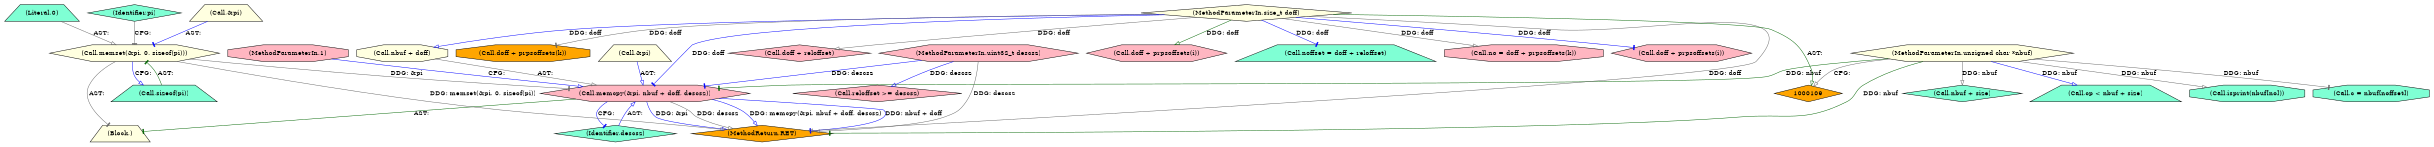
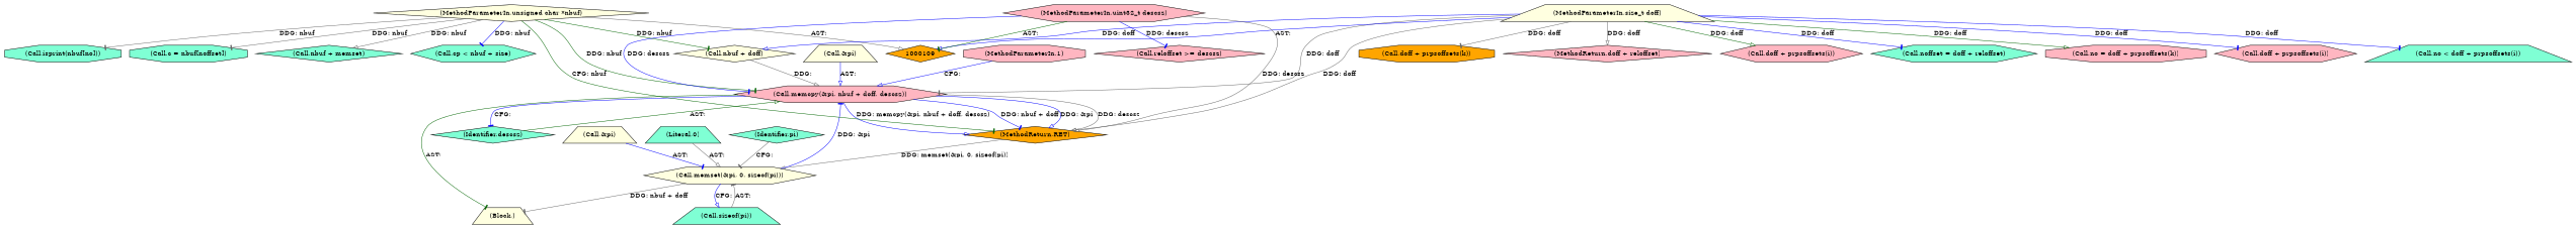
  digraph {
    node [fillcolor=aquamarine shape=trapezium style=filled]
    edge [arrowhead=onormal color=blue]
    n1 [fillcolor=lightpink label="(Call,memcpy(&pi, nbuf + doff, descsz))" shape=hexagon]
    n2 [fillcolor=lightyellow label="(Block,)"]
    n3 [label="(Identifier,descsz)" shape=diamond]
    n4 [fillcolor=orange label="(MethodReturn,RET)" shape=diamond]
    n5 [fillcolor=lightyellow label="(Call,memset(&pi, 0, sizeof(pi)))" shape=hexagon]
    n6 [label="(Call,sizeof(pi))"]
-   n7 [fillcolor=lightyellow label="(MethodParameterIn,unsigned char *nbuf)" shape=hexagon]
+   n7 [fillcolor=lightyellow label="(MethodParameterIn,unsigned char *nbuf)" shape=diamond]
    n8 [label="(Call,isprint(nbuf[no]))" shape=octagon]
    n9 [label="(Call,c = nbuf[noffset])" shape=octagon]
-   n10 [label="(Call,nbuf + size)" shape=diamond]
-   n11 [label="(Call,cp < nbuf + size)"]
-   n12 [fillcolor=lightyellow label="(Call,nbuf + doff)" shape=octagon]
+   n10 [label="(Call,nbuf + memset)" shape=diamond]
+   n11 [label="(Call,cp < nbuf + size)" shape=hexagon]
+   n12 [fillcolor=lightyellow label="(Call,nbuf + doff)" shape=diamond]
    1000109 [fillcolor=orange shape=diamond]
-   n14 [fillcolor=lightyellow label="(MethodParameterIn,size_t doff)" shape=diamond]
+   n14 [fillcolor=lightyellow label="(MethodParameterIn,size_t doff)"]
    n15 [fillcolor=orange label="(Call,doff + prpsoffsets(k))" shape=octagon]
-   n16 [fillcolor=lightpink label="(Call,doff + reloffset)" shape=diamond]
+   n16 [fillcolor=lightpink label="(MethodReturn,doff + reloffset)" shape=diamond]
    n17 [fillcolor=lightpink label="(Call,doff + prpsoffsets(i))" shape=hexagon]
-   n18 [label="(Call,noffset = doff + reloffset)"]
+   n18 [label="(Call,noffset = doff + reloffset)" shape=hexagon]
    n19 [fillcolor=lightpink label="(Call,no = doff + prpsoffsets(k))" shape=octagon]
    n20 [fillcolor=lightpink label="(Call,doff + prpsoffsets(i))" shape=hexagon]
+   n21 [label="(Call,no < doff + prpsoffsets(i))"]
    n22 [fillcolor=lightpink label="(MethodParameterIn,uint32_t descsz)" shape=hexagon]
    n23 [fillcolor=lightpink label="(Call,reloffset >= descsz)" shape=diamond]
    n24 [fillcolor=lightyellow label="(Call,&pi)"]
    n25 [fillcolor=lightyellow label="(Call,&pi)"]
    n26 [label="(Literal,0)"]
    n27 [label="(Identifier,pi)" shape=diamond]
    n28 [fillcolor=lightpink label="(MethodParameterIn,1)" shape=octagon]
    n1 -> n2 [arrowhead=tee color=darkgreen label="AST: "]
    n1 -> n3 [arrowhead=tee label="CFG: "]
    n1 -> n4 [label="DDG: memcpy(&pi, nbuf + doff, descsz)"]
    n1 -> n4 [arrowhead=tee label="DDG: nbuf + doff"]
    n1 -> n4 [label="DDG: &pi"]
    n1 -> n4 [color=gray40 label="DDG: descsz"]
-   n3 -> n1 [label="AST: "]
-   n5 -> n1 [arrowhead=tee color=gray40 label="DDG: &pi"]
-   n5 -> n2 [arrowhead=tee color=gray40 label="AST: "]
-   n5 -> n4 [color=gray40 label="DDG: memset(&pi, 0, sizeof(pi))"]
+   n3 -> n1 [color=darkgreen label="AST: "]
+   n5 -> n1 [arrowhead=tee label="DDG: &pi"]
+   n5 -> n2 [arrowhead=tee color=gray40 label="DDG: nbuf + doff"]
+   n4 -> n5 [color=gray40 label="DDG: memset(&pi, 0, sizeof(pi))"]
    n5 -> n6 [label="CFG: "]
-   n6 -> n5 [arrowhead=tee color=darkgreen label="AST: "]
+   n6 -> n5 [arrowhead=tee color=gray40 label="AST: "]
    n7 -> n1 [arrowhead=tee color=darkgreen label="DDG: nbuf"]
-   n7 -> n4 [arrowhead=tee color=darkgreen label="DDG: nbuf"]
-   n7 -> n8 [color=gray40 label="DDG: nbuf"]
+   n7 -> n4 [arrowhead=tee color=darkgreen label="CFG: nbuf"]
+   n7 -> n8 [arrowhead=tee color=gray40 label="DDG: nbuf"]
    n7 -> n9 [arrowhead=tee color=gray40 label="DDG: nbuf"]
    n7 -> n10 [color=gray40 label="DDG: nbuf"]
-   n7 -> n11 [label="DDG: nbuf"]
-   n7 -> 1000109 [color=gray40 label="CFG: "]
-   n12 -> n1 [color=gray40 label="AST: "]
-   n14 -> n1 [arrowhead=tee label="DDG: doff"]
+   n7 -> n11 [arrowhead=tee label="DDG: nbuf"]
+   n7 -> n12 [arrowhead=tee color=darkgreen label="DDG: nbuf"]
+   n7 -> 1000109 [color=gray40 label="AST: "]
+   n12 -> n1 [color=gray40 label="DDG: "]
+   n14 -> n1 [arrowhead=tee color=gray40 label="DDG: doff"]
    n14 -> n4 [color=gray40 label="DDG: doff"]
    n14 -> n12 [label="DDG: doff"]
-   n14 -> 1000109 [color=darkgreen label="AST: "]
+   n14 -> 1000109 [label="AST: "]
    n14 -> n15 [arrowhead=tee color=gray40 label="DDG: doff"]
    n14 -> n16 [color=gray40 label="DDG: doff"]
    n14 -> n17 [color=darkgreen label="DDG: doff"]
    n14 -> n18 [arrowhead=tee label="DDG: doff"]
-   n14 -> n19 [color=gray40 label="DDG: doff"]
+   n14 -> n19 [color=darkgreen label="DDG: doff"]
    n14 -> n20 [arrowhead=tee label="DDG: doff"]
+   n14 -> n21 [arrowhead=tee label="DDG: doff"]
    n22 -> n1 [arrowhead=tee label="DDG: descsz"]
    n22 -> n4 [color=gray40 label="DDG: descsz"]
-   n22 -> n23 [label="DDG: descsz"]
+   n22 -> 1000109 [arrowhead=tee color=darkgreen label="AST: "]
+   n22 -> n23 [arrowhead=tee label="DDG: descsz"]
    n24 -> n5 [arrowhead=tee label="AST: "]
    n25 -> n1 [label="AST: "]
    n26 -> n5 [color=gray40 label="AST: "]
    n27 -> n5 [arrowhead=tee color=gray40 label="CFG: "]
    n28 -> n1 [label="CFG: "]
  }
